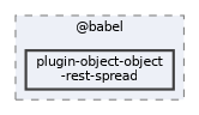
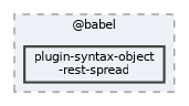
  digraph {
    compound=true
-   n1 [color=grey25 fillcolor="#edf0f7" fontname=Helvetica fontsize=10 height=0.2 label="plugin-object-object\l-rest-spread" shape=box style="filled,bold" width=0.4]
+   n1 [color=grey25 fillcolor="#edf0f7" fontname=Helvetica fontsize=10 height=0.2 label="plugin-syntax-object\l-rest-spread" shape=box style="filled,bold" width=0.4]
    subgraph cluster_1 {
      bgcolor="#edf0f7"
      fontname=Helvetica
      fontsize=10
      label="@babel"
      pencolor=grey50
      style="filled,dashed"
      n1
    }
  }
